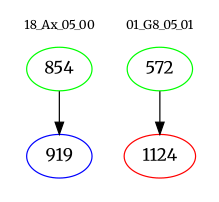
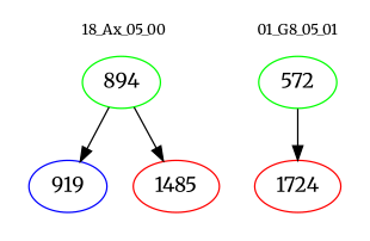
  digraph {
    fontname=Merriweather
    node [color=green fontname=Merriweather]
    edge [color=black fontname=Merriweather]
-   n1 [label=854]
+   n1 [label=894]
    n2 [color=blue label=919]
+   n3 [color=red label=1485]
    n4 [label=572]
-   n5 [color=red label=1124]
+   n5 [color=red label=1724]
    subgraph cluster_1 {
      color=white
      fontsize=10
      label="18_Ax_05_00"
      n1
      n2
+     n3
    }
    subgraph cluster_2 {
      color=white
      fontsize=10
      label="01_G8_05_01"
      n4
      n5
    }
    n1 -> n2
+   n1 -> n3
    n4 -> n5
  }
